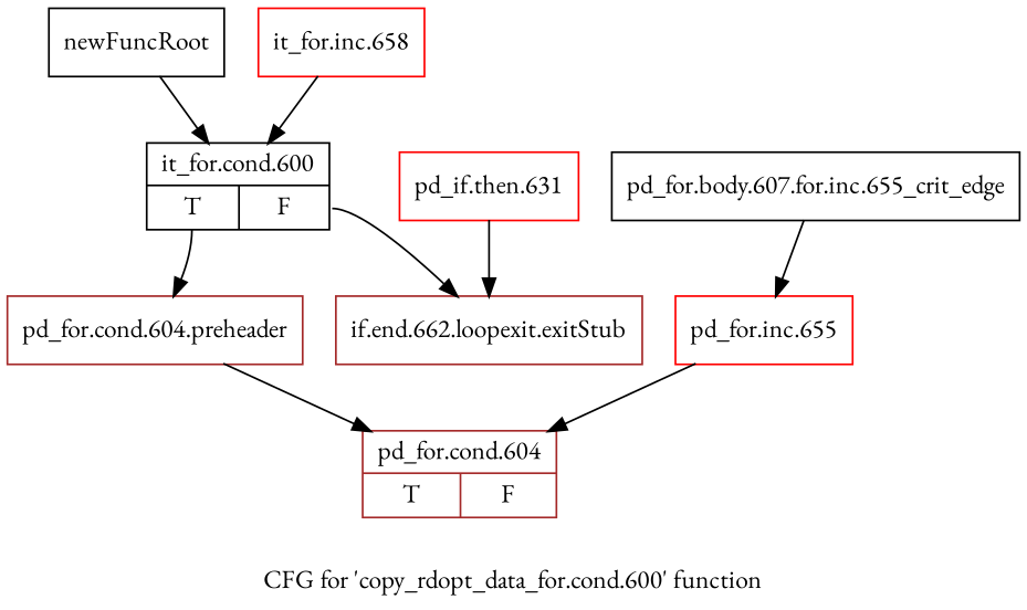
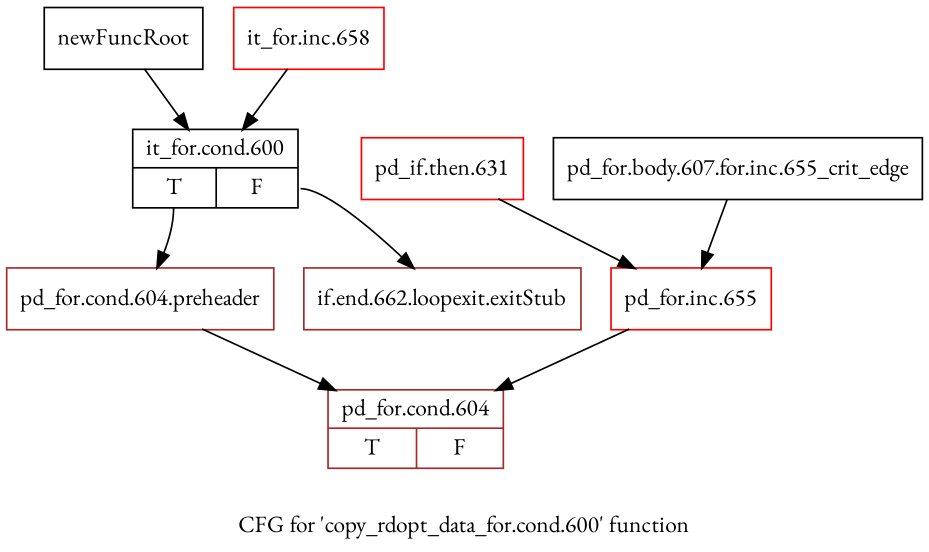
  digraph {
    fontname="EB Garamond"
    label="CFG for 'copy_rdopt_data_for.cond.600' function"
    node [color=black fontname="EB Garamond" shape=record]
    edge [fontname="EB Garamond"]
    n1 [label="{newFuncRoot}"]
    n2 [label="{it_for.cond.600|{<s0>T|<s1>F}}"]
    n3 [color=brown label="{if.end.662.loopexit.exitStub}"]
    n4 [color=brown label="{pd_for.cond.604.preheader}"]
    n5 [color=brown label="{pd_for.cond.604|{<s0>T|<s1>F}}"]
    n6 [color=red label="{it_for.inc.658}"]
    n7 [color=red label="{pd_if.then.631}"]
    n8 [color=red label="{pd_for.inc.655}"]
    n9 [label="{pd_for.body.607.for.inc.655_crit_edge}"]
    n1 -> n2
    n2 -> n3 [tailport=s1]
    n2 -> n4 [tailport=s0]
    n4 -> n5
    n6 -> n2
-   n7 -> n3
+   n7 -> n8
    n8 -> n5
    n9 -> n8
  }
